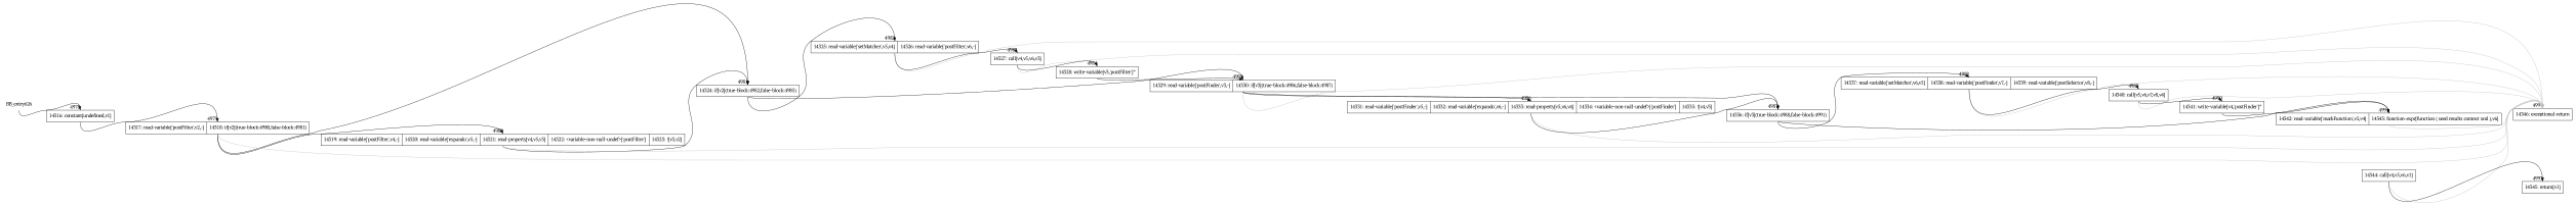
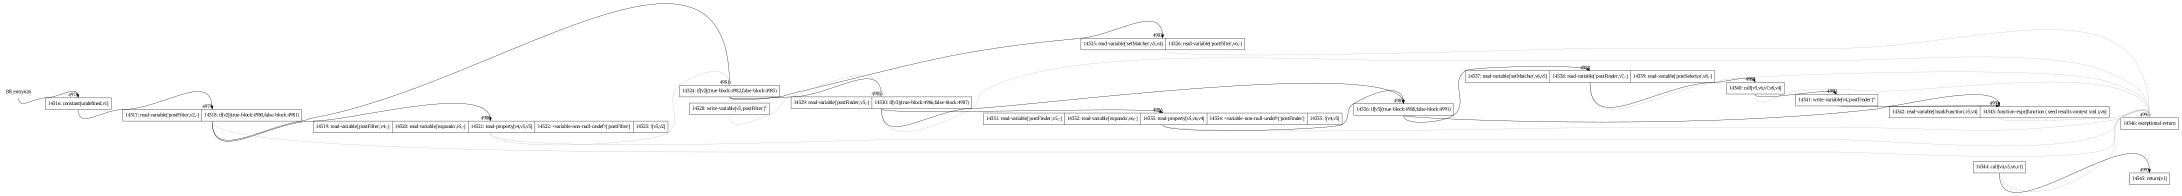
  digraph {
    fontname="PT Serif"
    rankdir=LR
    node [fontname="PT Serif" shape=record]
    edge [fontname="PT Serif" headport=n tailport=s]
    n1 [label=BB_entry626 shape=none]
    n2 [label="{14316: constant[undefined,v1]}"]
    n3 [label="{14317: read-variable['postFilter',v2,-]|14318: if[v2](true-block:4980,false-block:4981)}"]
    n4 [label="{14324: if[v2](true-block:4982,false-block:4985)}"]
    n5 [label="{14319: read-variable['postFilter',v4,-]|14320: read-variable['expando',v5,-]|14321: read-property[v4,v5,v3]|14322: \<variable-non-null-undef\>['postFilter']|14323: ![v3,v2]}"]
    n6 [label="{14346: exceptional-return}"]
    n7 [label="{14325: read-variable['setMatcher',v5,v4]|14326: read-variable['postFilter',v6,-]}"]
    n8 [label="{14329: read-variable['postFinder',v3,-]|14330: if[v3](true-block:4986,false-block:4987)}"]
-   n9 [label="{14327: call[v4,v5,v6,v3]}"]
    n10 [label="{14336: if[v3](true-block:4988,false-block:4991)}"]
    n11 [label="{14331: read-variable['postFinder',v5,-]|14332: read-variable['expando',v6,-]|14333: read-property[v5,v6,v4]|14334: \<variable-non-null-undef\>['postFinder']|14335: ![v4,v3]}"]
    n12 [label="{14328: write-variable[v3,'postFilter']*}"]
    n13 [label="{14337: read-variable['setMatcher',v6,v5]|14338: read-variable['postFinder',v7,-]|14339: read-variable['postSelector',v8,-]}"]
    n14 [label="{14342: read-variable['markFunction',v5,v4]|14343: function-expr[function ( seed results context xml ),v6]}"]
    n15 [label="{14340: call[v5,v6,v7,v8,v4]}"]
    n16 [label="{14341: write-variable[v4,'postFinder']*}"]
    n17 [label="{14344: call[v4,v5,v6,v1]}"]
    n18 [label="{14345: return[v1]}"]
    n1 -> n2 [headlabel="    4978"]
    n2 -> n3 [headlabel="      4979"]
    n3 -> n4 [headlabel="      4981"]
    n3 -> n5 [headlabel="      4980"]
    n3 -> n6 [color=gray headlabel="      4994"]
    n4 -> n7 [headlabel="      4982"]
    n4 -> n8 [headlabel="      4985"]
-   n5 -> n4
+   n5 -> n4 [color=gray]
    n5 -> n6 [color=gray]
    n7 -> n6 [color=gray]
-   n7 -> n9 [headlabel="      4983"]
    n8 -> n6 [color=gray]
    n8 -> n10 [headlabel="      4987"]
    n8 -> n11 [headlabel="      4986"]
-   n9 -> n6 [color=gray]
-   n9 -> n12 [headlabel="      4984"]
    n10 -> n13 [headlabel="      4988"]
    n10 -> n14 [headlabel="      4991"]
    n11 -> n6 [color=gray]
    n11 -> n10
-   n12 -> n8
+   n12 -> n8 [color=gray]
    n13 -> n6 [color=gray]
    n13 -> n15 [headlabel="      4989"]
    n14 -> n6 [color=gray]
    n15 -> n6 [color=gray]
    n15 -> n16 [headlabel="      4990"]
    n16 -> n14
    n17 -> n6 [color=gray]
    n17 -> n18 [headlabel="      4993"]
  }
